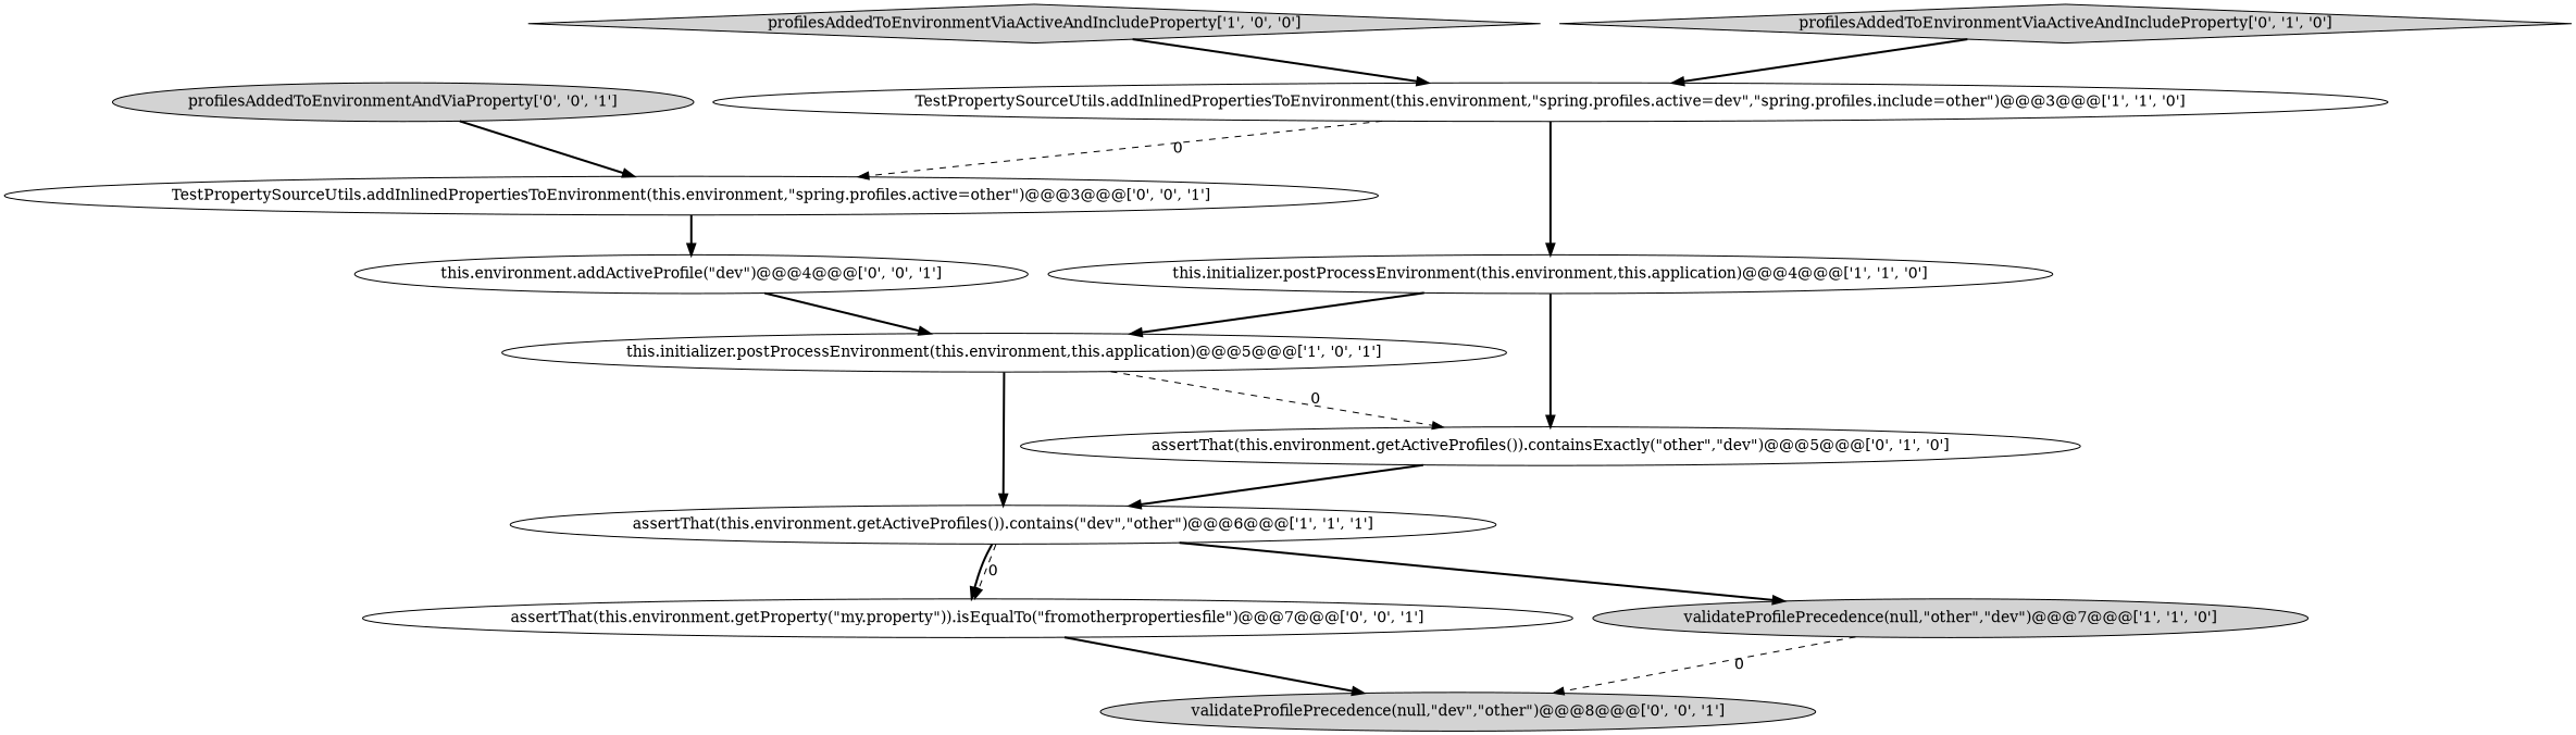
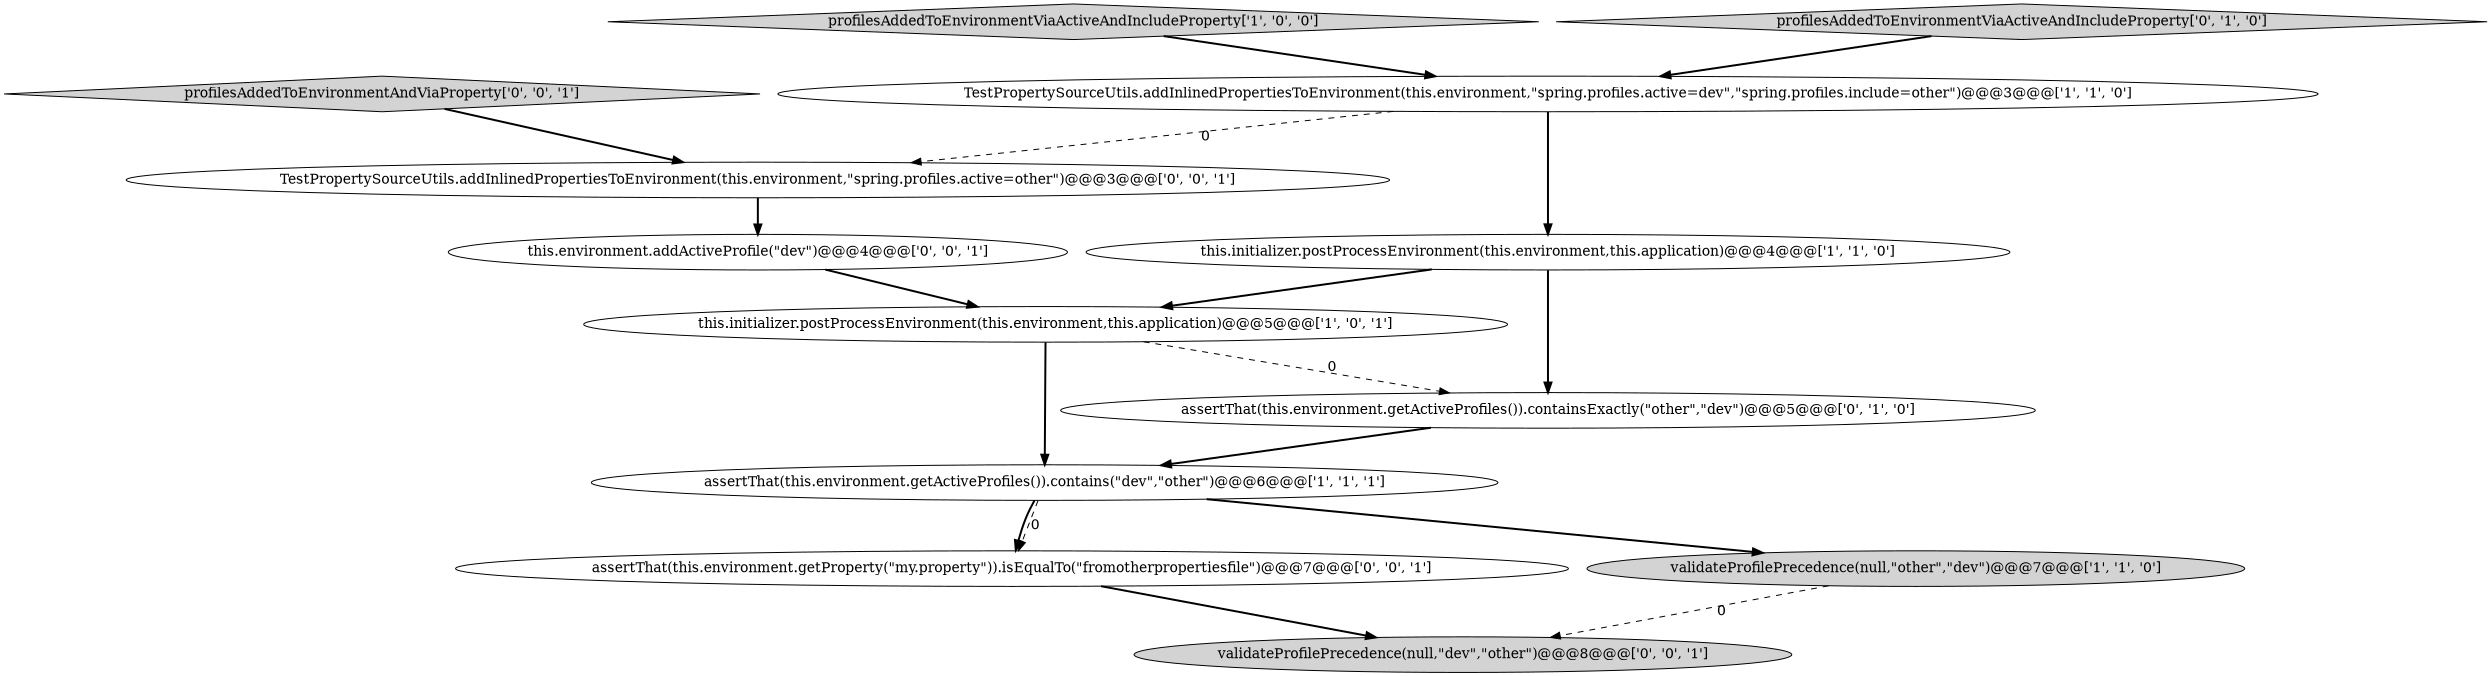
  digraph {
    node [fillcolor=white shape=ellipse style=filled]
    edge [style=bold]
    n1 [fillcolor=lightgray label="profilesAddedToEnvironmentViaActiveAndIncludeProperty['1', '0', '0']" shape=diamond]
    n2 [label="TestPropertySourceUtils.addInlinedPropertiesToEnvironment(this.environment,\"spring.profiles.active=dev\",\"spring.profiles.include=other\")@@@3@@@['1', '1', '0']"]
    n3 [label="assertThat(this.environment.getProperty(\"my.property\")).isEqualTo(\"fromotherpropertiesfile\")@@@7@@@['0', '0', '1']"]
    n4 [fillcolor=lightgray label="validateProfilePrecedence(null,\"dev\",\"other\")@@@8@@@['0', '0', '1']"]
-   n5 [fillcolor=lightgray label="profilesAddedToEnvironmentAndViaProperty['0', '0', '1']"]
+   n5 [fillcolor=lightgray label="profilesAddedToEnvironmentAndViaProperty['0', '0', '1']" shape=diamond]
    n6 [label="TestPropertySourceUtils.addInlinedPropertiesToEnvironment(this.environment,\"spring.profiles.active=other\")@@@3@@@['0', '0', '1']"]
    n7 [label="this.initializer.postProcessEnvironment(this.environment,this.application)@@@5@@@['1', '0', '1']"]
    n8 [label="assertThat(this.environment.getActiveProfiles()).containsExactly(\"other\",\"dev\")@@@5@@@['0', '1', '0']"]
    n9 [label="assertThat(this.environment.getActiveProfiles()).contains(\"dev\",\"other\")@@@6@@@['1', '1', '1']"]
    n10 [label="this.environment.addActiveProfile(\"dev\")@@@4@@@['0', '0', '1']"]
    n11 [fillcolor=lightgray label="validateProfilePrecedence(null,\"other\",\"dev\")@@@7@@@['1', '1', '0']"]
    n12 [fillcolor=lightgray label="profilesAddedToEnvironmentViaActiveAndIncludeProperty['0', '1', '0']" shape=diamond]
    n13 [label="this.initializer.postProcessEnvironment(this.environment,this.application)@@@4@@@['1', '1', '0']"]
    n1 -> n2
    n2 -> n6 [label=0 style=dashed]
    n2 -> n13
    n3 -> n4
    n5 -> n6
    n6 -> n10
    n7 -> n8 [label=0 style=dashed]
    n7 -> n9
    n8 -> n9
    n9 -> n3 [label=0 style=dashed]
    n9 -> n3
    n9 -> n11
    n10 -> n7
    n11 -> n4 [label=0 style=dashed]
    n12 -> n2
    n13 -> n7
    n13 -> n8
  }
